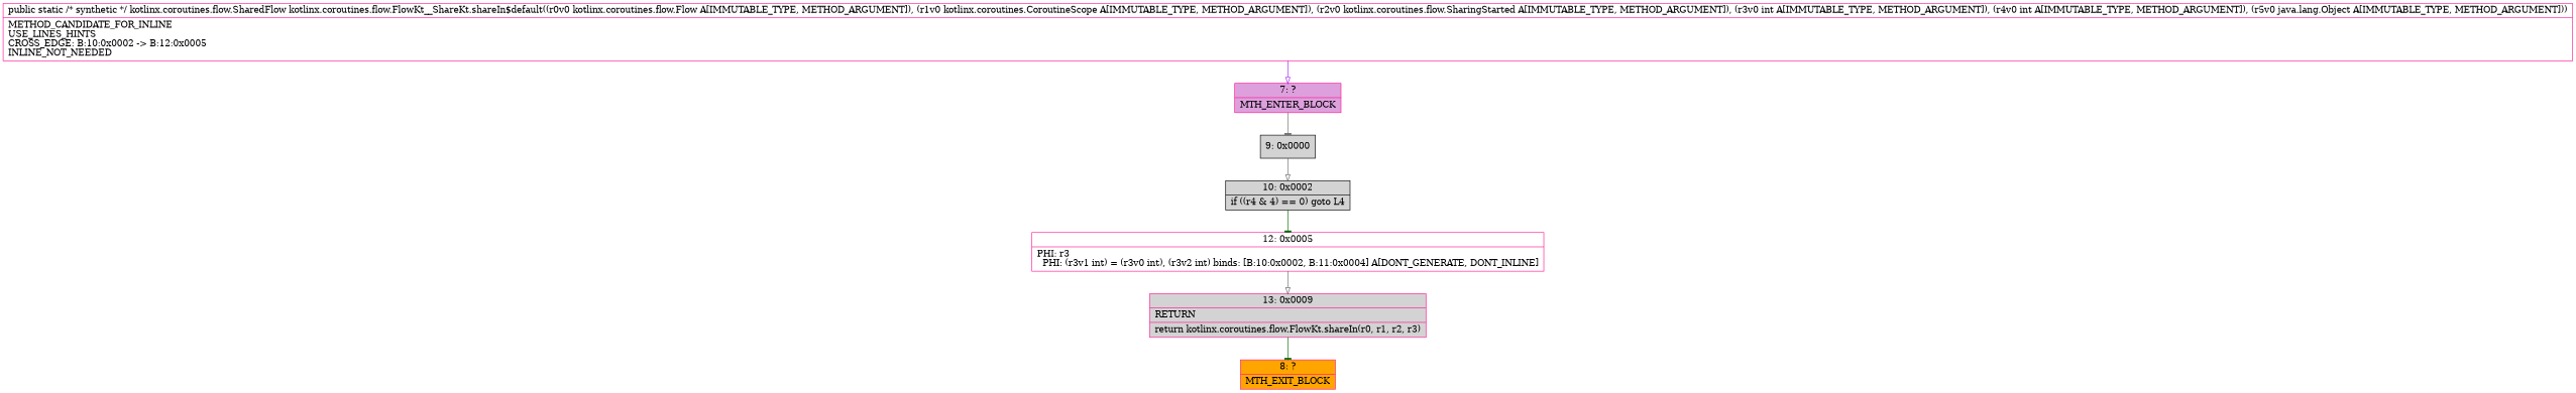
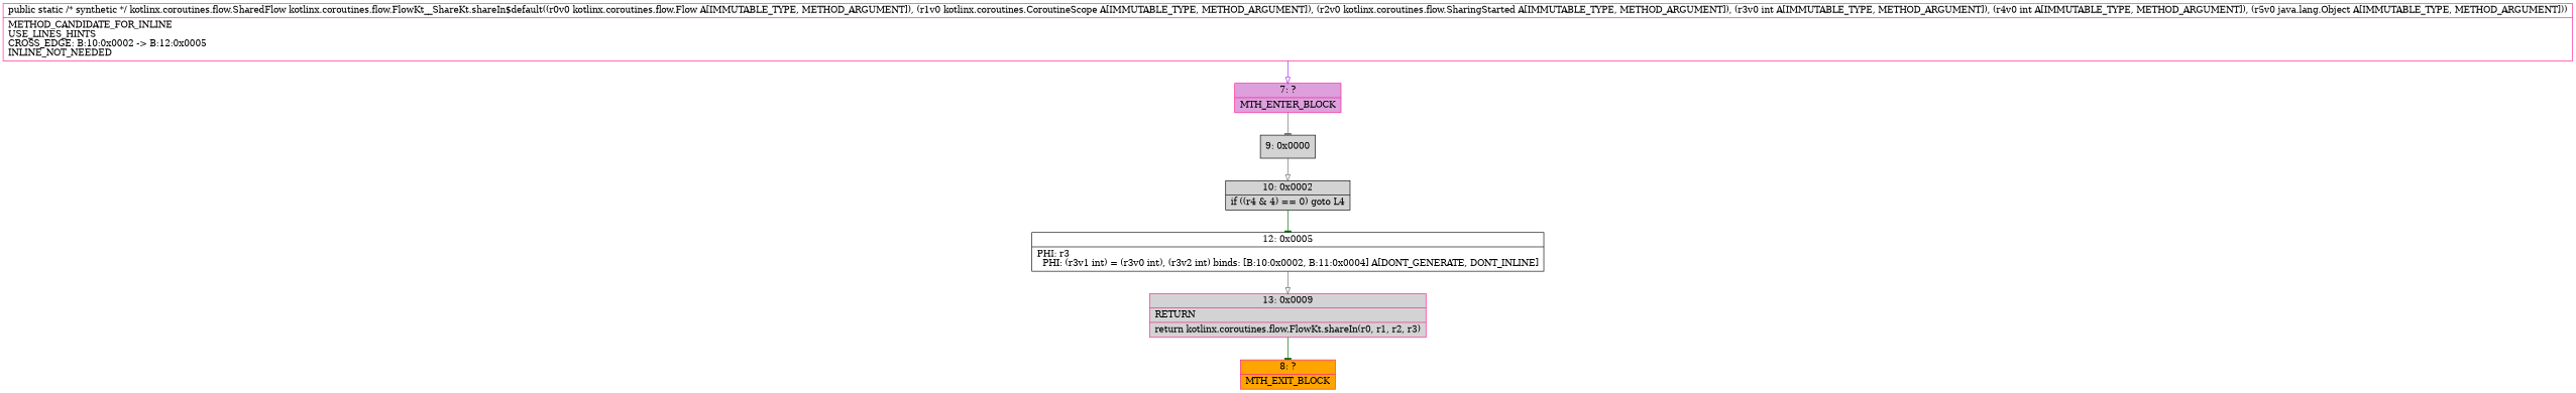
  digraph {
    node [color=deeppink fillcolor=lightgrey shape=record style=filled]
    edge [arrowhead=tee color=gray40]
    n1 [fillcolor=plum label="{7\:\ ?|MTH_ENTER_BLOCK\l}"]
    n2 [color=black label="{9\:\ 0x0000}"]
    n3 [color=black label="{10\:\ 0x0002|if ((r4 & 4) == 0) goto L4\l}"]
-   n4 [fillcolor=white label="{12\:\ 0x0005|PHI: r3 \l  PHI: (r3v1 int) = (r3v0 int), (r3v2 int) binds: [B:10:0x0002, B:11:0x0004] A[DONT_GENERATE, DONT_INLINE]\l}"]
+   n4 [color=black fillcolor=white label="{12\:\ 0x0005|PHI: r3 \l  PHI: (r3v1 int) = (r3v0 int), (r3v2 int) binds: [B:10:0x0002, B:11:0x0004] A[DONT_GENERATE, DONT_INLINE]\l}"]
    n5 [label="{13\:\ 0x0009|RETURN\l|return kotlinx.coroutines.flow.FlowKt.shareIn(r0, r1, r2, r3)\l}"]
    n6 [fillcolor=orange label="{8\:\ ?|MTH_EXIT_BLOCK\l}"]
    n7 [fillcolor=white label="{public static \/* synthetic *\/ kotlinx.coroutines.flow.SharedFlow kotlinx.coroutines.flow.FlowKt__ShareKt.shareIn$default((r0v0 kotlinx.coroutines.flow.Flow A[IMMUTABLE_TYPE, METHOD_ARGUMENT]), (r1v0 kotlinx.coroutines.CoroutineScope A[IMMUTABLE_TYPE, METHOD_ARGUMENT]), (r2v0 kotlinx.coroutines.flow.SharingStarted A[IMMUTABLE_TYPE, METHOD_ARGUMENT]), (r3v0 int A[IMMUTABLE_TYPE, METHOD_ARGUMENT]), (r4v0 int A[IMMUTABLE_TYPE, METHOD_ARGUMENT]), (r5v0 java.lang.Object A[IMMUTABLE_TYPE, METHOD_ARGUMENT]))  | METHOD_CANDIDATE_FOR_INLINE\lUSE_LINES_HINTS\lCROSS_EDGE: B:10:0x0002 \-\> B:12:0x0005\lINLINE_NOT_NEEDED\l}"]
    n1 -> n2
    n2 -> n3 [arrowhead=onormal]
    n3 -> n4 [color=darkgreen]
    n4 -> n5 [arrowhead=onormal]
    n5 -> n6 [color=darkgreen]
    n7 -> n1 [arrowhead=onormal color=purple]
  }
